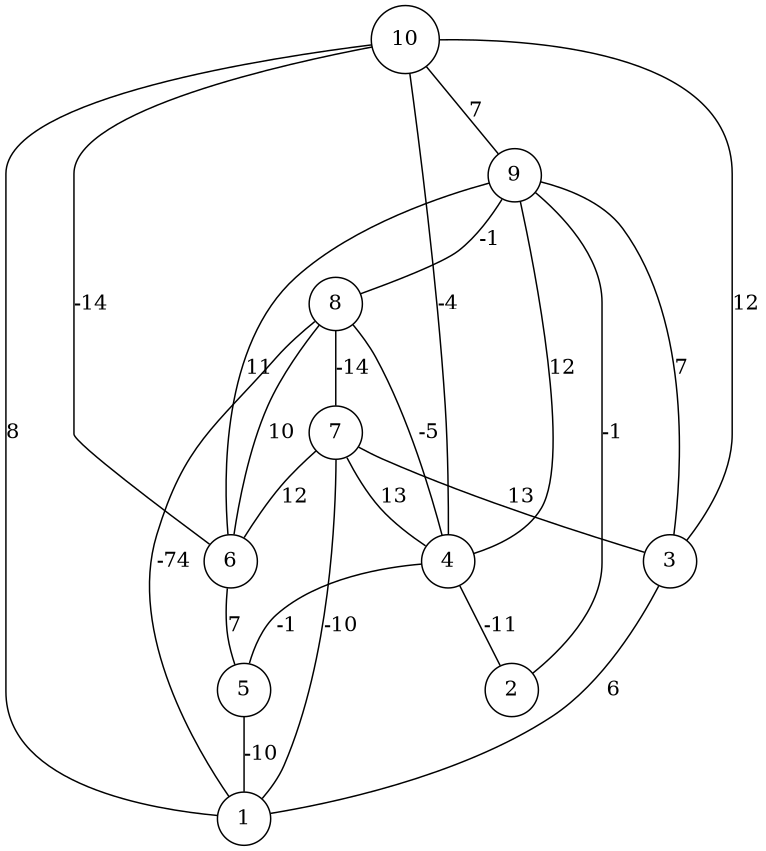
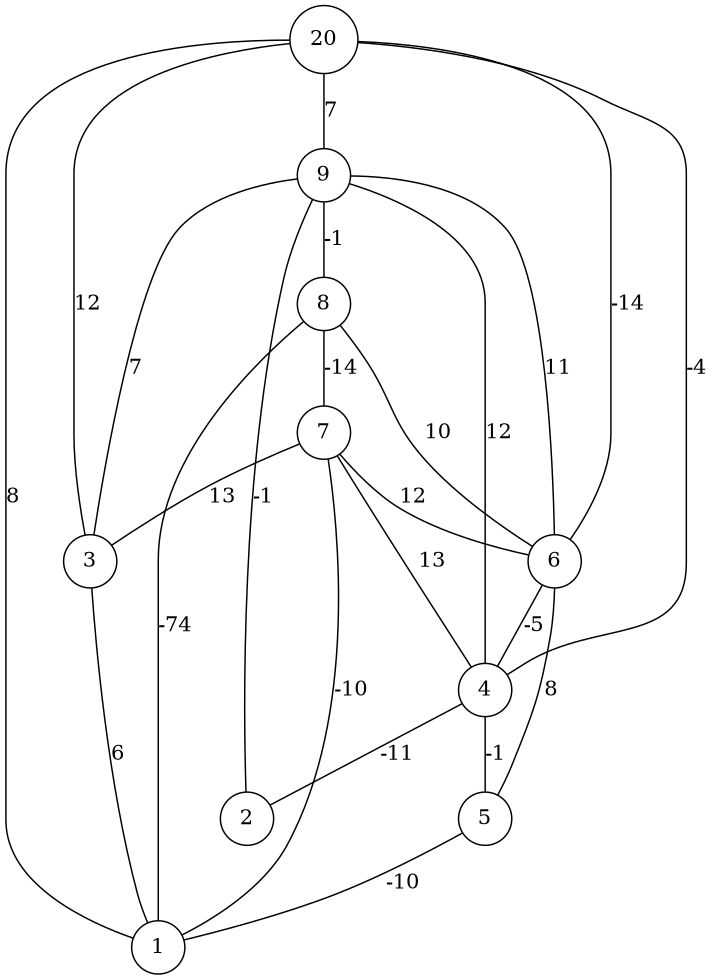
  graph {
    fontname="Helvetica,Arial,sans-serif"
    node [shape=circle]
-   10
+   10 [label=20]
    1
    3
    4
    6
    9
    2
    5
    8
    7
    10 -- 1 [label=8]
    10 -- 3 [label=12]
    10 -- 4 [label=-4]
    10 -- 6 [label=-14]
    10 -- 9 [label=7]
    3 -- 1 [label=6]
    4 -- 2 [label=-11]
    4 -- 5 [label=-1]
-   6 -- 5 [label=7]
+   6 -- 5 [label=8]
    9 -- 3 [label=7]
    9 -- 4 [label=12]
    9 -- 6 [label=11]
    9 -- 2 [label=-1]
    9 -- 8 [label=-1]
    5 -- 1 [label=-10]
    8 -- 1 [label=-74]
-   8 -- 4 [label=-5]
+   6 -- 4 [label=-5]
    8 -- 6 [label=10]
    8 -- 7 [label=-14]
    7 -- 1 [label=-10]
    7 -- 3 [label=13]
    7 -- 4 [label=13]
    7 -- 6 [label=12]
  }
